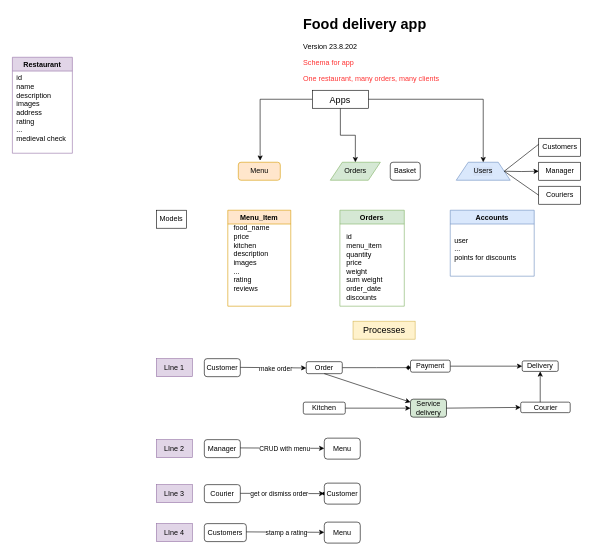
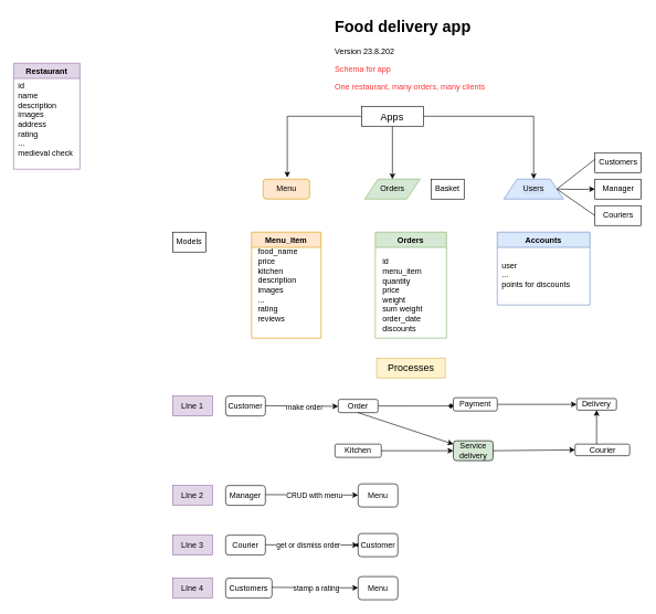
  <mxCell id="0" />
  <mxCell id="1" parent="0" />
  <mxCell id="2" value="Menu" style="rounded=1;whiteSpace=wrap;html=1;labelBackgroundColor=none;labelBorderColor=none;glass=0;fillColor=#ffe6cc;strokeColor=#d79b00;" vertex="1" parent="1"><mxGeometry x="396.63" y="270" width="70" height="30" as="geometry" /></mxCell>
  <mxCell id="3" value="Orders" style="shape=parallelogram;perimeter=parallelogramPerimeter;whiteSpace=wrap;html=1;fixedSize=1;labelBackgroundColor=none;fillColor=#d5e8d4;strokeColor=#82b366;" vertex="1" parent="1"><mxGeometry x="550" y="270" width="83.5" height="30" as="geometry" /></mxCell>
  <mxCell id="4" value="" style="edgeStyle=orthogonalEdgeStyle;rounded=0;orthogonalLoop=1;jettySize=auto;html=1;entryX=0;entryY=0.5;entryDx=0;entryDy=0;" edge="1" parent="1" target="50"><mxGeometry relative="1" as="geometry"><mxPoint x="840" y="285" as="sourcePoint" /><mxPoint x="1017.5" y="285" as="targetPoint" /><Array as="points" /></mxGeometry></mxCell>
  <mxCell id="5" value="Users" style="shape=trapezoid;perimeter=trapezoidPerimeter;whiteSpace=wrap;html=1;fixedSize=1;labelBackgroundColor=#D4E1F5;fillColor=#dae8fc;strokeColor=#6c8ebf;" vertex="1" parent="1"><mxGeometry x="760" y="270" width="90" height="30" as="geometry" /></mxCell>
  <mxCell id="6" value="Menu_Item" style="swimlane;whiteSpace=wrap;html=1;labelBackgroundColor=none;fillColor=#ffe6cc;strokeColor=#d79b00;" vertex="1" parent="1"><mxGeometry x="379.13" y="350" width="105" height="160" as="geometry"><mxRectangle x="119.13" y="330" width="70" height="30" as="alternateBounds" /></mxGeometry></mxCell>
  <mxCell id="7" value="food_name&lt;br style=&quot;font-size: 12px;&quot;&gt;price&lt;br&gt;kitchen&lt;br&gt;description&lt;br&gt;images&lt;br&gt;...&lt;br&gt;rating&lt;br&gt;reviews" style="text;html=1;align=left;verticalAlign=middle;resizable=0;points=[];autosize=1;strokeColor=none;fillColor=none;fontSize=12;labelBackgroundColor=none;" vertex="1" parent="6"><mxGeometry x="7.5" y="15" width="90" height="130" as="geometry" /></mxCell>
  <mxCell id="8" value="Orders" style="swimlane;whiteSpace=wrap;html=1;labelBackgroundColor=none;fillColor=#d5e8d4;strokeColor=#82b366;" vertex="1" parent="1"><mxGeometry x="566" y="350" width="107.37" height="160" as="geometry"><mxRectangle x="306" y="320" width="80" height="30" as="alternateBounds" /></mxGeometry></mxCell>
  <mxCell id="9" value="id&lt;br&gt;menu_item&lt;br&gt;quantity&lt;br&gt;price&lt;br&gt;weight&lt;br&gt;sum weight&lt;br&gt;order_date&lt;br&gt;discounts" style="text;html=1;align=left;verticalAlign=middle;resizable=0;points=[];autosize=1;strokeColor=none;fillColor=none;labelBackgroundColor=none;" vertex="1" parent="8"><mxGeometry x="8.68" y="30" width="90" height="130" as="geometry" /></mxCell>
  <mxCell id="10" value="Accounts" style="swimlane;whiteSpace=wrap;html=1;labelBackgroundColor=none;fillColor=#dae8fc;strokeColor=#6c8ebf;" vertex="1" parent="1"><mxGeometry x="750" y="350" width="140" height="110" as="geometry" /></mxCell>
  <mxCell id="11" value="user&lt;br&gt;...&lt;br&gt;points for discounts" style="text;html=1;align=left;verticalAlign=middle;resizable=0;points=[];autosize=1;strokeColor=none;fillColor=none;labelBackgroundColor=none;" vertex="1" parent="10"><mxGeometry x="5" y="35" width="130" height="60" as="geometry" /></mxCell>
  <mxCell id="12" value="" style="edgeStyle=orthogonalEdgeStyle;rounded=0;orthogonalLoop=1;jettySize=auto;html=1;fontColor=default;labelBackgroundColor=none;entryX=0.52;entryY=-0.087;entryDx=0;entryDy=0;entryPerimeter=0;" edge="1" parent="1" source="15" target="2"><mxGeometry relative="1" as="geometry"><mxPoint x="290" y="190" as="targetPoint" /></mxGeometry></mxCell>
  <mxCell id="13" value="" style="edgeStyle=orthogonalEdgeStyle;rounded=0;orthogonalLoop=1;jettySize=auto;html=1;fontColor=default;labelBackgroundColor=none;" edge="1" parent="1" source="15" target="3"><mxGeometry relative="1" as="geometry" /></mxCell>
  <mxCell id="14" value="" style="edgeStyle=orthogonalEdgeStyle;rounded=0;orthogonalLoop=1;jettySize=auto;html=1;fontColor=default;labelBackgroundColor=none;entryX=0.5;entryY=0;entryDx=0;entryDy=0;" edge="1" parent="1" source="15" target="5"><mxGeometry relative="1" as="geometry"><mxPoint x="870" y="250" as="targetPoint" /></mxGeometry></mxCell>
- <mxCell id="15" value="Apps" style="rounded=0;whiteSpace=wrap;html=1;fontSize=15;labelBackgroundColor=none;" vertex="1" parent="1"><mxGeometry x="520.13" y="150" width="93.25" height="30" as="geometry" /></mxCell>
+ <mxCell id="15" value="Apps" style="rounded=0;whiteSpace=wrap;html=1;fontSize=15;labelBackgroundColor=none;" vertex="1" parent="1"><mxGeometry x="545.13" y="160" width="93.25" height="30" as="geometry" /></mxCell>
  <mxCell id="16" value="&lt;h1&gt;Food delivery app&lt;/h1&gt;&lt;p&gt;Version 23.8.202&lt;/p&gt;&lt;p&gt;&lt;font color=&quot;#ff3333&quot;&gt;Schema for app&lt;/font&gt;&lt;/p&gt;&lt;p&gt;&lt;font color=&quot;#ff3333&quot;&gt;One restaurant, many orders, many clients&lt;/font&gt;&lt;/p&gt;" style="text;html=1;strokeColor=none;fillColor=none;spacing=5;spacingTop=-20;whiteSpace=wrap;overflow=hidden;rounded=0;" vertex="1" parent="1"><mxGeometry x="500" width="270" height="120" as="geometry" y="20" /></mxCell>
- <mxCell id="17" value="Basket" style="whiteSpace=wrap;html=1;rounded=1;" vertex="1" parent="1"><mxGeometry x="650" y="270" width="50" height="30" as="geometry" /></mxCell>
+ <mxCell id="17" value="Basket" style="rounded=0;whiteSpace=wrap;html=1;" vertex="1" parent="1"><mxGeometry x="650" y="270" width="50" height="30" as="geometry" /></mxCell>
  <mxCell id="18" value="Customers" style="rounded=0;whiteSpace=wrap;html=1;" vertex="1" parent="1"><mxGeometry x="897.5" y="230" width="70" height="30" as="geometry" /></mxCell>
  <mxCell id="19" value="Restaurant" style="swimlane;whiteSpace=wrap;html=1;labelBackgroundColor=none;fillColor=#e1d5e7;strokeColor=#9673a6;startSize=23;" vertex="1" parent="1"><mxGeometry x="20" y="95" width="100" height="160" as="geometry" /></mxCell>
  <mxCell id="20" value="id&lt;br style=&quot;font-size: 12px;&quot;&gt;name&lt;br&gt;description&lt;br&gt;images&lt;br&gt;address&lt;br&gt;rating&lt;br&gt;...&lt;br&gt;medieval check" style="text;html=1;align=left;verticalAlign=middle;resizable=0;points=[];autosize=1;strokeColor=none;fillColor=none;fontSize=12;labelBackgroundColor=none;" vertex="1" parent="19"><mxGeometry x="5" y="20" width="110" height="130" as="geometry" /></mxCell>
  <mxCell id="21" value="Models" style="rounded=0;whiteSpace=wrap;html=1;" vertex="1" parent="1"><mxGeometry y="350" width="50" height="30" as="geometry" x="260" /></mxCell>
  <mxCell id="22" value="Customer" style="rounded=1;whiteSpace=wrap;html=1;" vertex="1" parent="1"><mxGeometry x="340" y="597.5" width="60" height="30" as="geometry" /></mxCell>
  <mxCell id="23" value="" style="edgeStyle=orthogonalEdgeStyle;rounded=0;orthogonalLoop=1;jettySize=auto;html=1;entryX=0.006;entryY=0.621;entryDx=0;entryDy=0;entryPerimeter=0;endArrow=diamond;" edge="1" parent="1" source="24" target="26"><mxGeometry relative="1" as="geometry"><mxPoint x="680" y="612.5" as="targetPoint" /></mxGeometry></mxCell>
  <mxCell id="24" value="Order" style="whiteSpace=wrap;html=1;sketch=0;rounded=1;" vertex="1" parent="1"><mxGeometry x="510" y="602.5" width="60" height="20" as="geometry" /></mxCell>
  <mxCell id="25" value="" style="edgeStyle=orthogonalEdgeStyle;rounded=0;orthogonalLoop=1;jettySize=auto;html=1;entryX=0;entryY=0.5;entryDx=0;entryDy=0;" edge="1" parent="1" source="26" target="27"><mxGeometry relative="1" as="geometry"><mxPoint x="868.75" y="608.75" as="targetPoint" /><Array as="points" /></mxGeometry></mxCell>
  <mxCell id="26" value="Payment" style="whiteSpace=wrap;html=1;sketch=0;rounded=1;" vertex="1" parent="1"><mxGeometry x="683.75" y="600" width="66.25" height="20" as="geometry" /></mxCell>
  <mxCell id="27" value="Delivery" style="whiteSpace=wrap;html=1;sketch=0;rounded=1;" vertex="1" parent="1"><mxGeometry x="870" y="601.25" width="60" height="17.5" as="geometry" /></mxCell>
- <mxCell id="28" value="Processes" style="text;html=1;strokeColor=#d6b656;fillColor=#fff2cc;align=center;verticalAlign=middle;whiteSpace=wrap;rounded=0;fontSize=15;" vertex="1" parent="1"><mxGeometry x="587.93" y="535" width="103.5" height="30" as="geometry" /></mxCell>
+ <mxCell id="28" value="Processes" style="text;html=1;strokeColor=#d6b656;fillColor=#fff2cc;align=center;verticalAlign=middle;whiteSpace=wrap;rounded=0;fontSize=15;" vertex="1" parent="1"><mxGeometry x="567.93" y="540" width="103.5" height="30" as="geometry" /></mxCell>
  <mxCell id="29" value="LIne 1" style="text;html=1;strokeColor=#9673a6;fillColor=#e1d5e7;align=center;verticalAlign=middle;whiteSpace=wrap;rounded=0;" vertex="1" parent="1"><mxGeometry y="597.5" width="60" height="30" as="geometry" x="260" /></mxCell>
  <mxCell id="30" value="Manager" style="rounded=1;whiteSpace=wrap;html=1;" vertex="1" parent="1"><mxGeometry x="340" y="732.5" width="60" height="30" as="geometry" /></mxCell>
  <mxCell id="31" value="Menu" style="whiteSpace=wrap;html=1;sketch=0;rounded=1;" vertex="1" parent="1"><mxGeometry x="540" y="730" width="60" height="35" as="geometry" /></mxCell>
  <mxCell id="32" value="LIne 2" style="text;html=1;strokeColor=#9673a6;fillColor=#e1d5e7;align=center;verticalAlign=middle;whiteSpace=wrap;rounded=0;" vertex="1" parent="1"><mxGeometry y="732.5" width="60" height="30" as="geometry" x="260" /></mxCell>
  <mxCell id="33" value="Courier" style="rounded=1;whiteSpace=wrap;html=1;" vertex="1" parent="1"><mxGeometry x="340" y="807.5" width="60" height="30" as="geometry" /></mxCell>
  <mxCell id="34" value="" style="shape=waypoint;sketch=0;size=6;pointerEvents=1;points=[];fillColor=default;resizable=0;rotatable=0;perimeter=centerPerimeter;snapToPoint=1;rounded=1;" vertex="1" parent="1"><mxGeometry x="530" y="812.5" width="20" height="20" as="geometry" /></mxCell>
  <mxCell id="35" value="Customer" style="whiteSpace=wrap;html=1;sketch=0;rounded=1;" vertex="1" parent="1"><mxGeometry x="540" y="805" width="60" height="35" as="geometry" /></mxCell>
  <mxCell id="36" value="LIne 3" style="text;html=1;strokeColor=#9673a6;fillColor=#e1d5e7;align=center;verticalAlign=middle;whiteSpace=wrap;rounded=0;" vertex="1" parent="1"><mxGeometry y="807.5" width="60" height="30" as="geometry" x="260" /></mxCell>
  <mxCell id="37" value="" style="endArrow=classic;html=1;rounded=0;exitX=0.5;exitY=1;exitDx=0;exitDy=0;" edge="1" parent="1" source="24" target="40"><mxGeometry relative="1" as="geometry"><mxPoint x="630" y="652" as="sourcePoint" /><mxPoint x="540" y="680" as="targetPoint" /></mxGeometry></mxCell>
  <mxCell id="38" value="Kitchen" style="rounded=1;whiteSpace=wrap;html=1;" vertex="1" parent="1"><mxGeometry x="505" y="670" width="70" height="20" as="geometry" /></mxCell>
  <mxCell id="39" value="" style="endArrow=classic;html=1;rounded=0;exitX=1;exitY=0.5;exitDx=0;exitDy=0;" edge="1" parent="1" source="38" target="40"><mxGeometry width="50" height="50" relative="1" as="geometry"><mxPoint x="700" y="730" as="sourcePoint" /><mxPoint x="680" y="680" as="targetPoint" /></mxGeometry></mxCell>
  <mxCell id="40" value="Service delivery" style="rounded=1;whiteSpace=wrap;html=1;fillColor=#d5e8d4;" vertex="1" parent="1"><mxGeometry x="683.75" y="665" width="60" height="30" as="geometry" /></mxCell>
  <mxCell id="41" value="Courier" style="rounded=1;whiteSpace=wrap;html=1;" vertex="1" parent="1"><mxGeometry x="867.5" y="670" width="82.5" height="17.5" as="geometry" /></mxCell>
  <mxCell id="42" value="" style="endArrow=classic;html=1;rounded=0;entryX=0;entryY=0.5;entryDx=0;entryDy=0;exitX=1;exitY=0.5;exitDx=0;exitDy=0;" edge="1" parent="1" source="40" target="41"><mxGeometry width="50" height="50" relative="1" as="geometry"><mxPoint x="700" y="720" as="sourcePoint" /><mxPoint x="750" y="670" as="targetPoint" /></mxGeometry></mxCell>
  <mxCell id="43" value="" style="endArrow=classic;html=1;rounded=0;entryX=0.5;entryY=1;entryDx=0;entryDy=0;" edge="1" parent="1" target="27"><mxGeometry width="50" height="50" relative="1" as="geometry"><mxPoint x="900" y="670" as="sourcePoint" /><mxPoint x="900" y="627.5" as="targetPoint" /></mxGeometry></mxCell>
  <mxCell id="44" value="" style="endArrow=classic;html=1;rounded=0;exitX=0.997;exitY=0.46;exitDx=0;exitDy=0;exitPerimeter=0;entryX=0;entryY=0.486;entryDx=0;entryDy=0;entryPerimeter=0;" edge="1" parent="1" source="30" target="31"><mxGeometry relative="1" as="geometry"><mxPoint x="430" y="740" as="sourcePoint" /><mxPoint x="505" y="747" as="targetPoint" /></mxGeometry></mxCell>
  <mxCell id="45" value="CRUD with menu" style="edgeLabel;resizable=0;html=1;align=center;verticalAlign=middle;" connectable="0" vertex="1" parent="44"><mxGeometry relative="1" as="geometry"><mxPoint x="4" y="1" as="offset" /></mxGeometry></mxCell>
  <mxCell id="46" value="" style="endArrow=classic;html=1;rounded=0;exitX=0.997;exitY=0.46;exitDx=0;exitDy=0;exitPerimeter=0;" edge="1" parent="1" target="34"><mxGeometry relative="1" as="geometry"><mxPoint x="400" y="822" as="sourcePoint" /><mxPoint x="510" y="823" as="targetPoint" /></mxGeometry></mxCell>
  <mxCell id="47" value="get or dismiss order" style="edgeLabel;resizable=0;html=1;align=center;verticalAlign=middle;" connectable="0" vertex="1" parent="46"><mxGeometry relative="1" as="geometry"><mxPoint x="-5" as="offset" /></mxGeometry></mxCell>
  <mxCell id="48" value="" style="endArrow=classic;html=1;rounded=0;exitX=0.997;exitY=0.46;exitDx=0;exitDy=0;exitPerimeter=0;entryX=0;entryY=0.486;entryDx=0;entryDy=0;entryPerimeter=0;" edge="1" parent="1"><mxGeometry relative="1" as="geometry"><mxPoint x="400" y="612" as="sourcePoint" /><mxPoint x="510" y="613" as="targetPoint" /></mxGeometry></mxCell>
  <mxCell id="49" value="make order" style="edgeLabel;resizable=0;html=1;align=center;verticalAlign=middle;" connectable="0" vertex="1" parent="48"><mxGeometry relative="1" as="geometry"><mxPoint x="4" y="1" as="offset" /></mxGeometry></mxCell>
  <mxCell id="50" value="Manager" style="rounded=0;whiteSpace=wrap;html=1;" vertex="1" parent="1"><mxGeometry x="897.5" y="270" width="70" height="30" as="geometry" /></mxCell>
  <mxCell id="51" value="Couriers" style="rounded=0;whiteSpace=wrap;html=1;" vertex="1" parent="1"><mxGeometry x="897.5" y="310" width="70" height="30" as="geometry" /></mxCell>
  <mxCell id="52" value="" style="endArrow=none;html=1;rounded=0;exitX=1;exitY=0.5;exitDx=0;exitDy=0;" edge="1" parent="1" source="5"><mxGeometry width="50" height="50" relative="1" as="geometry"><mxPoint x="860" y="280" as="sourcePoint" /><mxPoint x="897.5" y="240" as="targetPoint" /></mxGeometry></mxCell>
  <mxCell id="53" value="" style="endArrow=none;html=1;rounded=0;exitX=1;exitY=0.5;exitDx=0;exitDy=0;entryX=0;entryY=0.5;entryDx=0;entryDy=0;" edge="1" parent="1" source="5" target="51"><mxGeometry width="50" height="50" relative="1" as="geometry"><mxPoint x="867.5" y="285" as="sourcePoint" /><mxPoint x="907.5" y="250" as="targetPoint" /></mxGeometry></mxCell>
  <mxCell id="54" value="Customers" style="rounded=1;whiteSpace=wrap;html=1;" vertex="1" parent="1"><mxGeometry x="340" y="872.5" width="70" height="30" as="geometry" /></mxCell>
  <mxCell id="55" value="Menu" style="whiteSpace=wrap;html=1;sketch=0;rounded=1;" vertex="1" parent="1"><mxGeometry x="540" y="870" width="60" height="35" as="geometry" /></mxCell>
  <mxCell id="56" value="LIne 4" style="text;html=1;strokeColor=#9673a6;fillColor=#e1d5e7;align=center;verticalAlign=middle;whiteSpace=wrap;rounded=0;" vertex="1" parent="1"><mxGeometry y="872.5" width="60" height="30" as="geometry" x="260" /></mxCell>
  <mxCell id="57" value="" style="endArrow=classic;html=1;rounded=0;exitX=0.997;exitY=0.46;exitDx=0;exitDy=0;exitPerimeter=0;entryX=0;entryY=0.486;entryDx=0;entryDy=0;entryPerimeter=0;" edge="1" parent="1" source="54" target="55"><mxGeometry relative="1" as="geometry"><mxPoint x="430" y="880" as="sourcePoint" /><mxPoint x="505" y="887" as="targetPoint" /></mxGeometry></mxCell>
  <mxCell id="58" value="stamp a rating" style="edgeLabel;resizable=0;html=1;align=center;verticalAlign=middle;" connectable="0" vertex="1" parent="57"><mxGeometry relative="1" as="geometry"><mxPoint x="2" y="1" as="offset" /></mxGeometry></mxCell>
